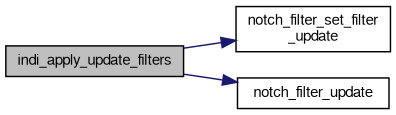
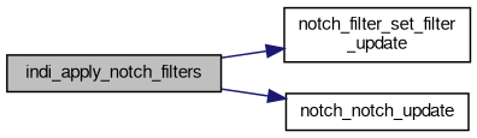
  digraph {
    rankdir=LR
    node [color=black fillcolor=white fontname=FreeSans fontsize=10 shape=record style=filled]
    edge [color=midnightblue fontname=FreeSans fontsize=10 labelfontname=FreeSans labelfontsize=10 style=solid]
-   n1 [fillcolor=grey75 fontcolor=black height=0.2 label=indi_apply_update_filters width=0.4]
+   n1 [fillcolor=grey75 fontcolor=black height=0.2 label=indi_apply_notch_filters width=0.4]
    n2 [height=0.2 label="notch_filter_set_filter\l_update" width=0.4]
-   n3 [height=0.2 label=notch_filter_update width=0.4]
+   n3 [height=0.2 label=notch_notch_update width=0.4]
    n1 -> n2
    n1 -> n3
  }
